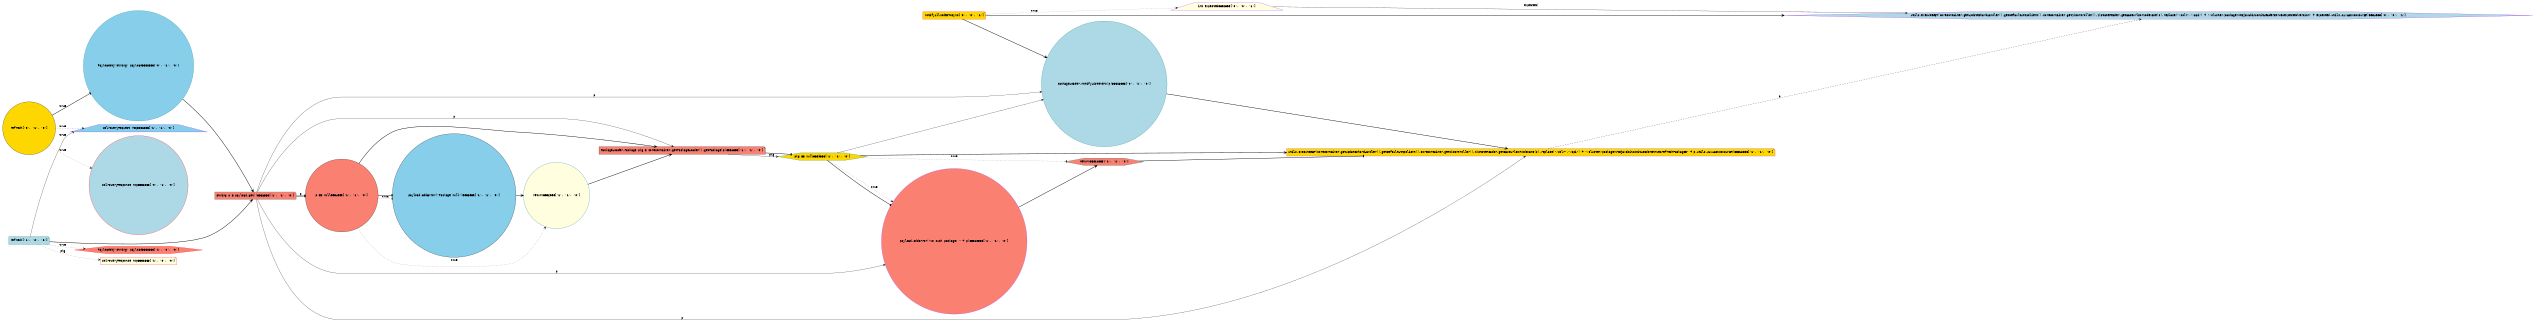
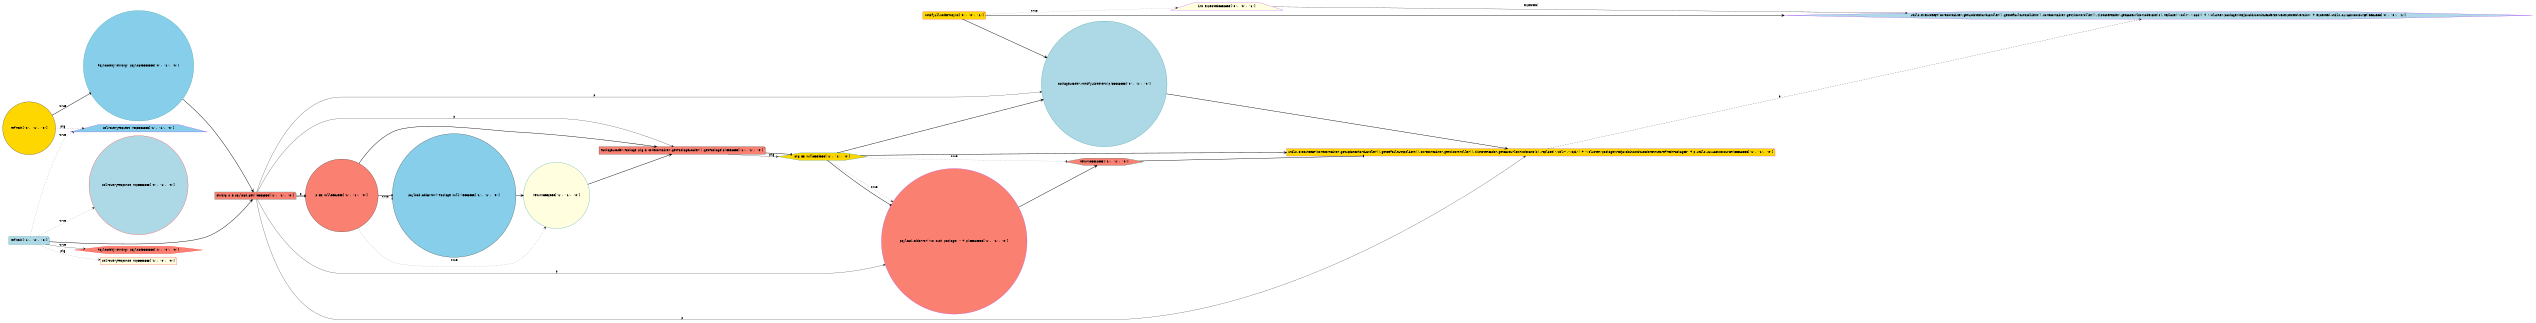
  digraph {
    fontname="DejaVu Sans Mono"
    rankdir=LR
    node [color=teal fillcolor=salmon fontname="DejaVu Sans Mono" shape=circle style=filled]
    edge [arrowhead=vee fontname="DejaVu Sans Mono" style=bold]
    n1 [color=purple fillcolor=lightyellow label="int expected@@@2@@@['0', '0', '1']" shape=trapezium]
    n2 [color=purple fillcolor=lightblue label="Utils.executeGET(coreContainer.getUpdateShardHandler().getDefaultHttpClient(),coreContainer.getZkController().zkStateReader.getBaseUrlForNodeName(s).replace(\"/solr\",\"/api\") + \"/cluster/package?wt=javabin&omitHeader=true&expectedVersion\" + expected,Utils.JAVABINCONSUMER)@@@4@@@['0', '0', '1']" shape=hexagon]
    n3 [color=red fillcolor=lightblue label="SolrQueryResponse rsp@@@2@@@['0', '1', '0']"]
    n4 [color=black fillcolor=skyblue label="payload.addError(\"Package null\")@@@5@@@['1', '1', '0']"]
    n5 [fillcolor=lightyellow label="return@@@6@@@['1', '1', '0']"]
    n6 [color=black label="PackageLoader.Package pkg = coreContainer.getPackageLoader().getPackage(p)@@@8@@@['1', '1', '0']" shape=note]
    n7 [color=purple label="payload.addError(\"No such package: \" + p)@@@10@@@['1', '1', '0']"]
    n8 [label="return@@@11@@@['1', '1', '0']" shape=hexagon]
    n9 [color=purple fillcolor=gold label="Utils.executeGET(coreContainer.getUpdateShardHandler().getDefaultHttpClient(),coreContainer.getZkController().zkStateReader.getBaseUrlForNodeName(s).replace(\"/solr\",\"/api\") + \"/cluster/package?wt=javabin&omitHeader=true&refreshPackage=\" + p,Utils.JAVABINCONSUMER)@@@15@@@['1', '1', '0']" shape=note]
    n10 [label="String p = payload.get()@@@3@@@['1', '1', '0']" shape=note]
    n11 [color=black label="p == null@@@4@@@['1', '1', '0']"]
    n12 [fillcolor=lightblue label="packageLoader.notifyListeners(p)@@@13@@@['0', '1', '0']"]
    n13 [fillcolor=gold label="pkg == null@@@9@@@['1', '1', '0']" shape=hexagon]
    n14 [color=purple fillcolor=skyblue label="SolrQueryRequest req@@@2@@@['1', '1', '0']" shape=trapezium]
    n15 [fillcolor=skyblue label="PayloadObj<String> payload@@@2@@@['0', '1', '0']"]
    n16 [fillcolor=lightblue label="refresh['1', '0', '0']" shape=note]
    n17 [color=red label="PayloadObj<String> payload@@@2@@@['1', '0', '0']" shape=hexagon]
    n18 [color=red fillcolor=lightyellow label="SolrQueryResponse rsp@@@2@@@['1', '0', '0']" shape=note]
    n19 [color=red fillcolor=gold label="notifyAllNodesToSync['0', '0', '1']" shape=note]
    n20 [color=black fillcolor=gold label="refresh['0', '1', '0']"]
    n1 -> n2 [label=expected style=solid]
    n4 -> n5
    n5 -> n6
    n6 -> n13 [label=pkg style=solid]
    n6 -> n13 [arrowhead=tee]
    n7 -> n8
    n8 -> n9 [arrowhead=tee]
    n9 -> n2 [label=0 style=dashed]
    n10 -> n6 [label=p style=solid]
    n10 -> n7 [label=p style=solid]
    n10 -> n9 [label=p style=solid]
    n10 -> n11 [arrowhead=tee label=p style=solid]
    n10 -> n11 [arrowhead=tee]
    n10 -> n12 [label=p style=solid]
    n11 -> n4 [arrowhead=tee label=true style=dotted]
    n11 -> n4 [arrowhead=tee]
    n11 -> n5 [label=true style=dotted]
    n11 -> n6
    n12 -> n9
    n13 -> n7 [label=true style=dotted]
    n13 -> n7 [arrowhead=tee]
    n13 -> n8 [arrowhead=tee label=true style=dotted]
    n13 -> n9
-   n13 -> n12 [style=solid]
+   n13 -> n12
    n15 -> n10
    n16 -> n10
-   n16 -> n14 [arrowhead=tee label=true style=solid]
-   n16 -> n17 [label=true style=dotted]
+   n16 -> n14 [arrowhead=tee label=true style=dotted]
+   n16 -> n17 [label=true style=solid]
    n16 -> n18 [label=pkg style=dotted]
    n19 -> n1 [label=true style=dotted]
    n19 -> n2
    n19 -> n12
-   n20 -> n3 [label=true style=dotted]
-   n20 -> n14 [label=true style=dotted]
+   n16 -> n3 [label=true style=dotted]
+   n20 -> n14 [label=pkg style=dotted]
    n20 -> n15 [arrowhead=tee label=true]
  }
